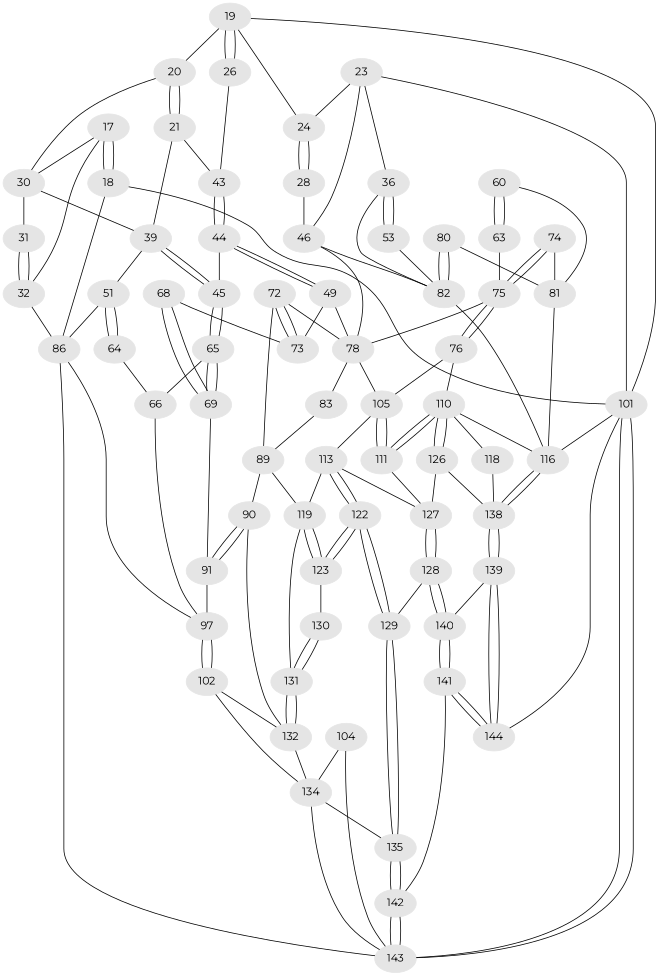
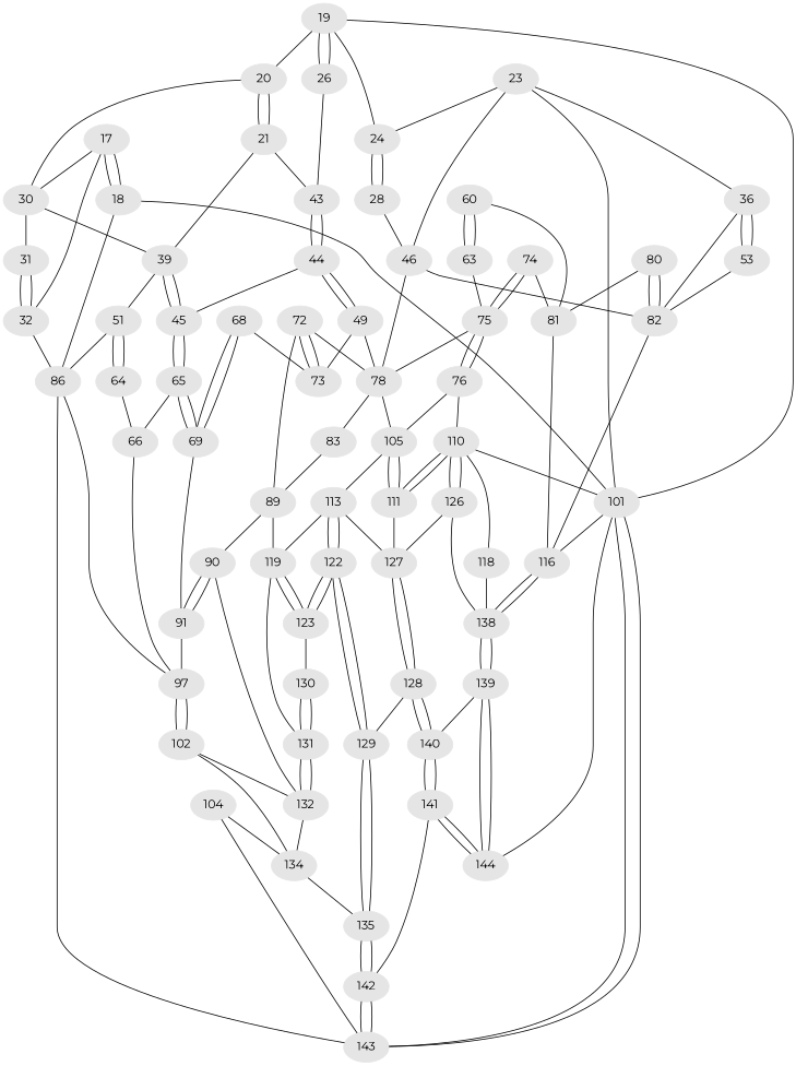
  graph {
    fontname=Montserrat
    node [color=gray90 fontname=Montserrat style=filled]
    edge [fontname=Montserrat]
    17
    18
    30 [super="+16"]
    32
    86 [super="+52+50+42"]
    101 [super="+6+94"]
    39 [super="+29+22"]
    31
    97 [super="+85+84"]
    143 [super="+136+137"]
    116 [super="+96+98+92"]
    144
    19 [super="+9+12"]
    20 [super="+13"]
    24 [super="+10+11"]
    26 [super="+25"]
    21
    28
    43 [super="+27"]
    45
    51 [super="+41+40"]
    44
    23 [super="+4"]
    36 [super="+35"]
    46 [super="+34+38"]
    53
    82 [super="+54+55"]
    78 [super="+71"]
    65
    64
    49
    73 [super="+67"]
    66
    69
    105 [super="+77"]
    83
    63 [super="+61"]
    75 [super="+62"]
    60
    81 [super="+79"]
    76
    91 [super="+87"]
    102
    68
    72
    89 [super="+88"]
    90
    119 [super="+107"]
    74
    110 [super="+109+108"]
    111
    113 [super="+106"]
    118
    126
    80 [super="+57"]
    138 [super="+125+124"]
    132 [super="+115+114"]
    123
    131 [super="+121+120"]
    134 [super="+133+103"]
    135
    104
    127 [super="+112"]
    122
    128
    129
    139
    130
    140
    141
    142
    17 -- 18
    17 -- 18
    17 -- 30
    17 -- 32
    18 -- 86
    18 -- 101
    30 -- 39 [weight=2]
    30 -- 31 [weight=2]
    32 -- 86
    86 -- 97
    86 -- 143
    101 -- 143 [weight=2]
    101 -- 143
    101 -- 116
    101 -- 144
    39 -- 45
    39 -- 45
    39 -- 51
    31 -- 32
    31 -- 32
    97 -- 102
    97 -- 102
    116 -- 138 [weight=2]
    116 -- 138
    19 -- 101
    19 -- 20 [weight=2]
    19 -- 24 [weight=2]
    19 -- 26 [weight=2]
    19 -- 26
    20 -- 30
    20 -- 21
    20 -- 21
    24 -- 28 [weight=2]
    24 -- 28
    26 -- 43 [weight=2]
    21 -- 39
    21 -- 43
    28 -- 46
    43 -- 44
    43 -- 44
    45 -- 65
    45 -- 65
    51 -- 86 [weight=2]
    51 -- 64 [weight=2]
    51 -- 64
    44 -- 45
    44 -- 49
    44 -- 49
    23 -- 101 [weight=2]
    23 -- 24 [weight=2]
    23 -- 36
    23 -- 46
    36 -- 53 [weight=2]
    36 -- 53
    36 -- 82
    46 -- 82
    46 -- 78
    53 -- 82
    82 -- 116
    78 -- 105
    78 -- 83 [weight=2]
    65 -- 66
    65 -- 69
    65 -- 69
    64 -- 66
    49 -- 78
    49 -- 73
    66 -- 97
    69 -- 91
    105 -- 111
    105 -- 111
    105 -- 113
    83 -- 89
    63 -- 75
    75 -- 78
    75 -- 76
    75 -- 76
    60 -- 63 [weight=2]
    60 -- 63
    60 -- 81
    81 -- 116
    76 -- 105
    76 -- 110
    91 -- 97 [weight=2]
    102 -- 132
    102 -- 134
    68 -- 73 [weight=2]
    68 -- 69
    68 -- 69
    72 -- 78
    72 -- 73
    72 -- 73
    72 -- 89
    89 -- 90
    89 -- 119
    90 -- 91
    90 -- 91
    90 -- 132
    119 -- 123
    119 -- 123
    119 -- 131
    74 -- 75
    74 -- 75
    74 -- 81 [weight=2]
-   110 -- 116 [weight=2]
+   110 -- 101 [weight=2]
    110 -- 111
    110 -- 111
    110 -- 118
    110 -- 126
    110 -- 126
    111 -- 127
    113 -- 119
    113 -- 127
    113 -- 122
    113 -- 122
    118 -- 138 [weight=2]
    126 -- 138
    126 -- 127
    80 -- 82 [weight=2]
    80 -- 82
    80 -- 81 [weight=2]
    138 -- 139
    138 -- 139
    132 -- 134
    123 -- 130
    131 -- 132 [weight=2]
    131 -- 132
-   134 -- 143
    134 -- 135
    135 -- 142
    135 -- 142
    104 -- 143 [weight=2]
    104 -- 134
    127 -- 128
    127 -- 128
    122 -- 123
    122 -- 123
    122 -- 129
    122 -- 129
    128 -- 129
    128 -- 140
    128 -- 140
    129 -- 135
    129 -- 135
    139 -- 144
    139 -- 144
    139 -- 140
    130 -- 131 [weight=2]
    130 -- 131
    140 -- 141
    140 -- 141
    141 -- 144
    141 -- 144
    141 -- 142
    142 -- 143
    142 -- 143
  }
